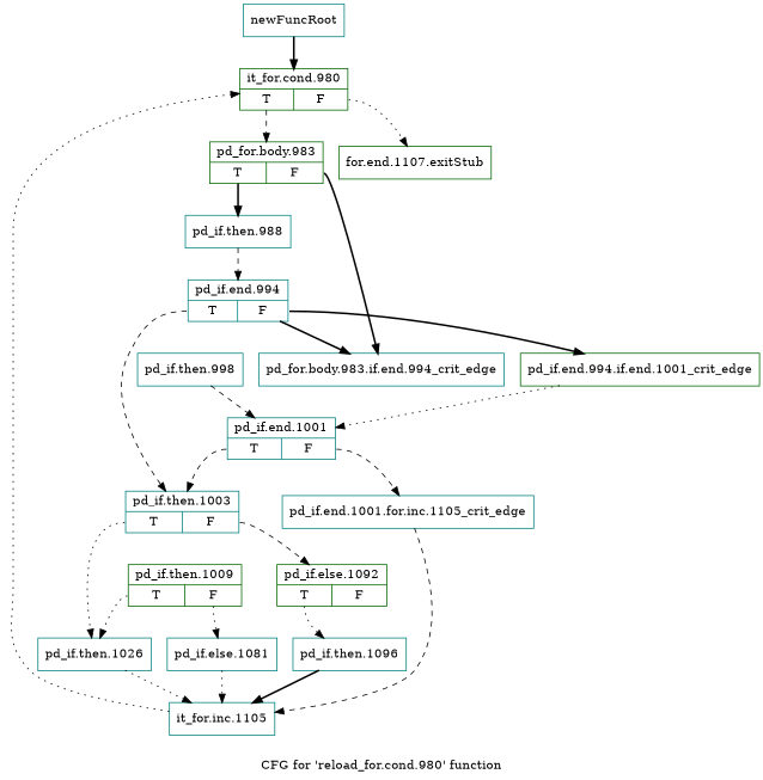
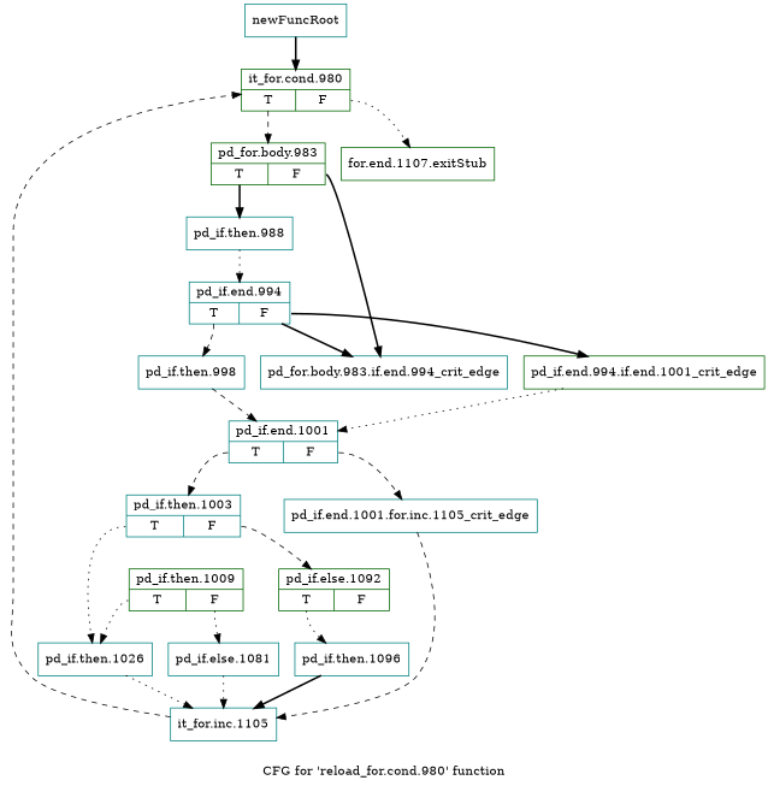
  digraph {
    label="CFG for 'reload_for.cond.980' function"
    node [color=teal shape=record]
    edge [style=dotted]
    n1 [label="{newFuncRoot}"]
    n2 [color=darkgreen label="{it_for.cond.980|{<s0>T|<s1>F}}"]
    n3 [color=darkgreen label="{for.end.1107.exitStub}"]
    n4 [color=darkgreen label="{pd_for.body.983|{<s0>T|<s1>F}}"]
    n5 [label="{pd_if.then.988}"]
    n6 [label="{pd_for.body.983.if.end.994_crit_edge}"]
    n7 [label="{pd_if.end.994|{<s0>T|<s1>F}}"]
    n8 [label="{pd_if.then.998}"]
    n9 [color=darkgreen label="{pd_if.end.994.if.end.1001_crit_edge}"]
    n10 [label="{pd_if.end.1001|{<s0>T|<s1>F}}"]
    n11 [label="{pd_if.then.1003|{<s0>T|<s1>F}}"]
    n12 [label="{pd_if.end.1001.for.inc.1105_crit_edge}"]
    n13 [color=darkgreen label="{pd_if.else.1092|{<s0>T|<s1>F}}"]
    n14 [label="{pd_if.then.1026}"]
    n15 [label="{it_for.inc.1105}"]
    n16 [color=darkgreen label="{pd_if.then.1009|{<s0>T|<s1>F}}"]
    n17 [label="{pd_if.else.1081}"]
    n18 [label="{pd_if.then.1096}"]
    n1 -> n2 [style=bold]
    n2 -> n3 [tailport=s1]
    n2 -> n4 [style=dashed tailport=s0]
    n4 -> n5 [style=bold tailport=s0]
    n4 -> n6 [style=bold tailport=s1]
-   n5 -> n7 [style=dashed]
+   n5 -> n7
    n7 -> n6 [style=bold]
-   n7 -> n11 [style=dashed tailport=s0]
+   n7 -> n8 [style=dashed tailport=s0]
    n7 -> n9 [style=bold tailport=s1]
    n8 -> n10 [style=dashed]
    n9 -> n10
    n10 -> n11 [style=dashed tailport=s0]
    n10 -> n12 [style=dashed tailport=s1]
    n11 -> n13 [style=dashed tailport=s1]
    n11 -> n14 [tailport=s0]
    n12 -> n15 [style=dashed]
    n13 -> n18 [tailport=s0]
    n14 -> n15
-   n15 -> n2
+   n15 -> n2 [style=dashed]
    n16 -> n14 [tailport=s0]
    n16 -> n17 [tailport=s1]
    n17 -> n15
    n18 -> n15 [style=bold]
  }
